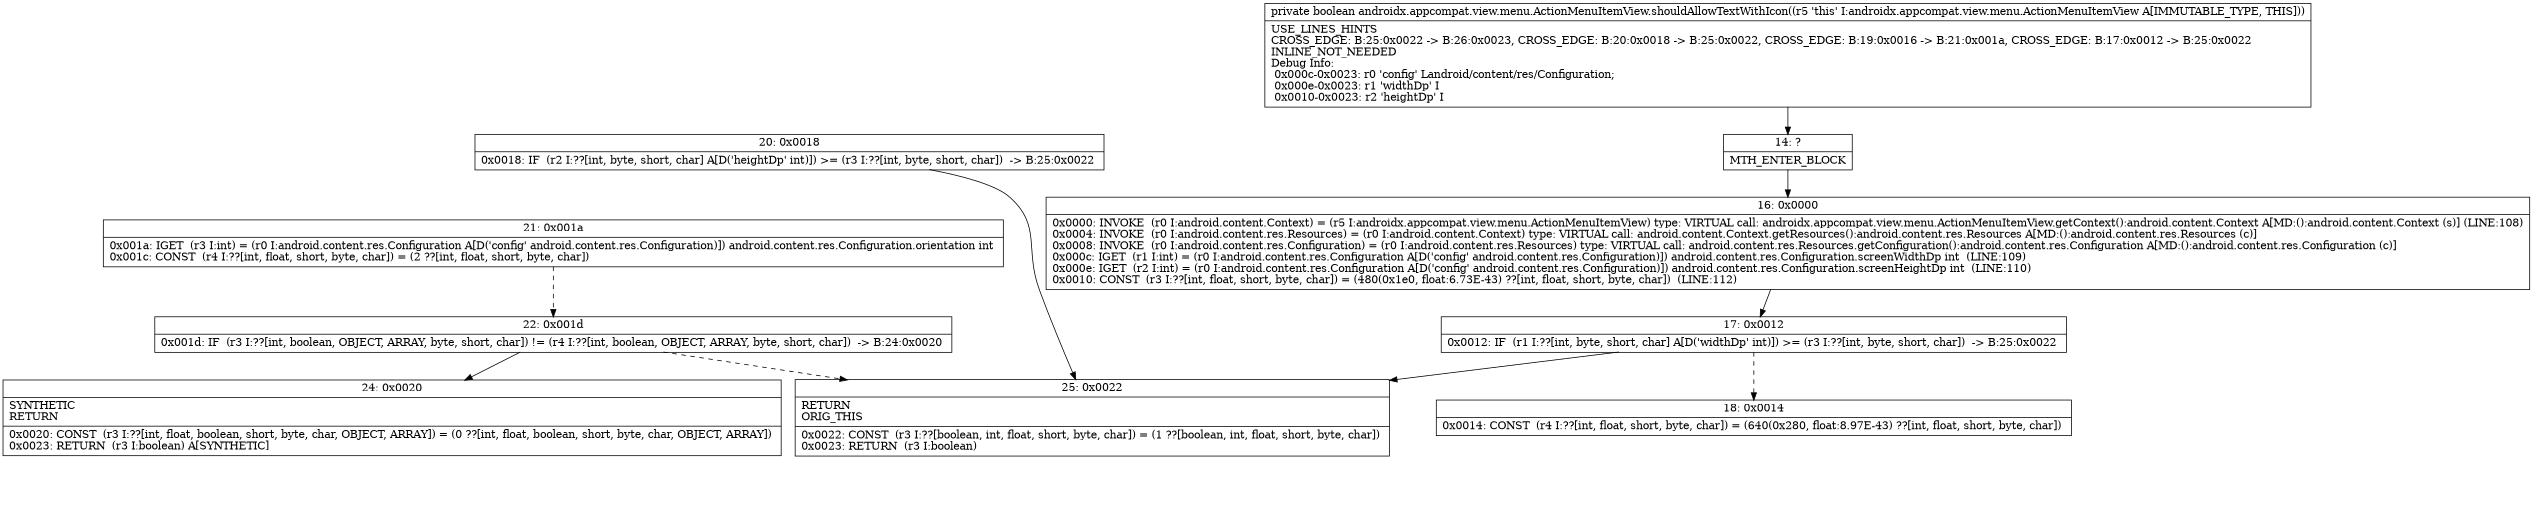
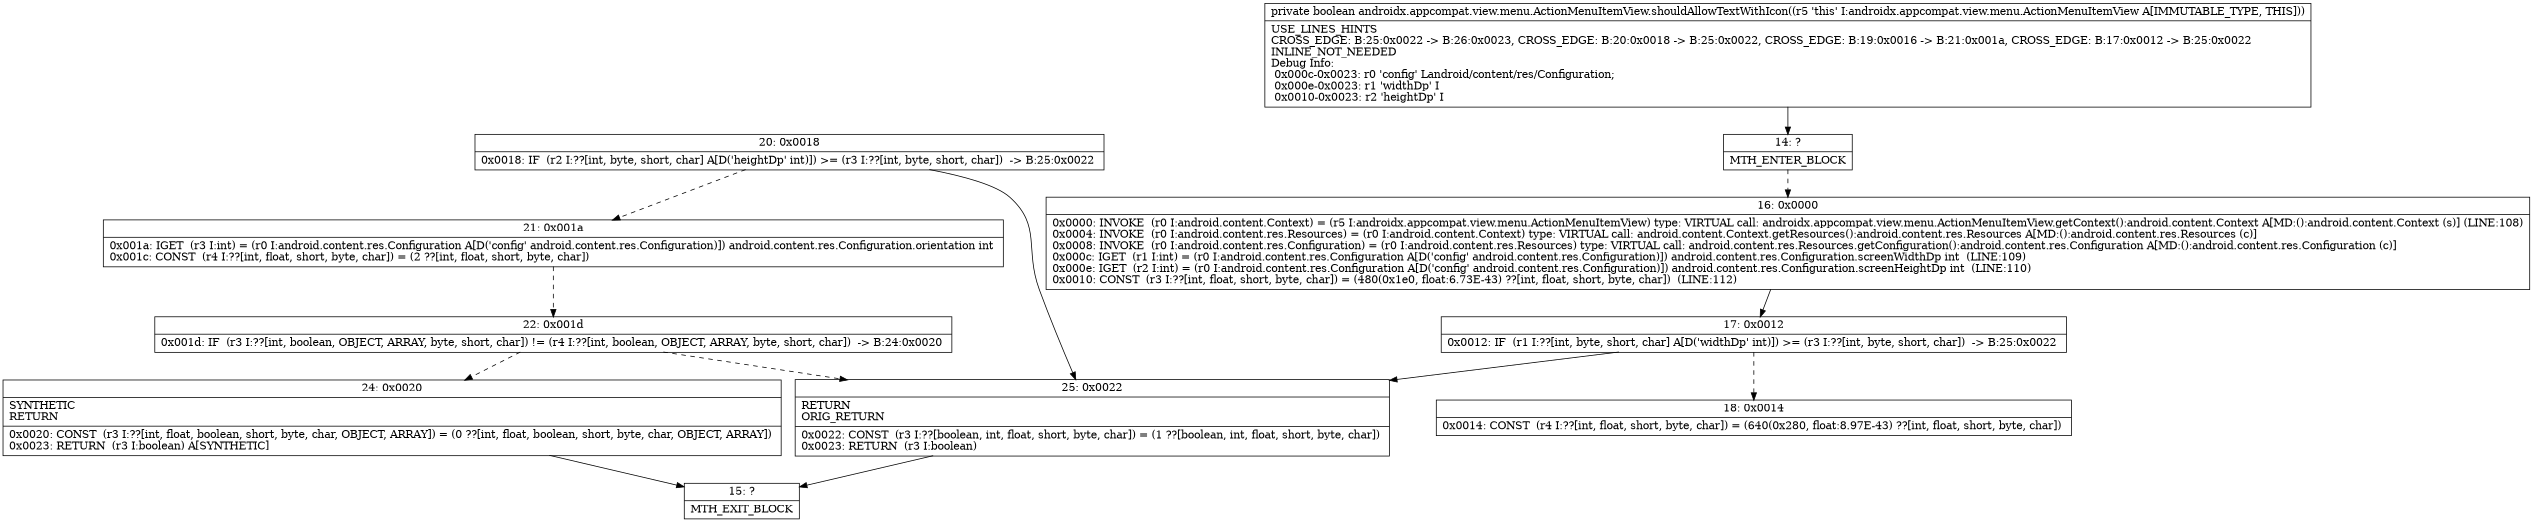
  digraph {
    node [shape=record]
    n1 [label="{14\:\ ?|MTH_ENTER_BLOCK\l}"]
    n2 [label="{16\:\ 0x0000|0x0000: INVOKE  (r0 I:android.content.Context) = (r5 I:androidx.appcompat.view.menu.ActionMenuItemView) type: VIRTUAL call: androidx.appcompat.view.menu.ActionMenuItemView.getContext():android.content.Context A[MD:():android.content.Context (s)] (LINE:108)\l0x0004: INVOKE  (r0 I:android.content.res.Resources) = (r0 I:android.content.Context) type: VIRTUAL call: android.content.Context.getResources():android.content.res.Resources A[MD:():android.content.res.Resources (c)]\l0x0008: INVOKE  (r0 I:android.content.res.Configuration) = (r0 I:android.content.res.Resources) type: VIRTUAL call: android.content.res.Resources.getConfiguration():android.content.res.Configuration A[MD:():android.content.res.Configuration (c)]\l0x000c: IGET  (r1 I:int) = (r0 I:android.content.res.Configuration A[D('config' android.content.res.Configuration)]) android.content.res.Configuration.screenWidthDp int  (LINE:109)\l0x000e: IGET  (r2 I:int) = (r0 I:android.content.res.Configuration A[D('config' android.content.res.Configuration)]) android.content.res.Configuration.screenHeightDp int  (LINE:110)\l0x0010: CONST  (r3 I:??[int, float, short, byte, char]) = (480(0x1e0, float:6.73E\-43) ??[int, float, short, byte, char])  (LINE:112)\l}"]
    n3 [label="{17\:\ 0x0012|0x0012: IF  (r1 I:??[int, byte, short, char] A[D('widthDp' int)]) \>= (r3 I:??[int, byte, short, char])  \-\> B:25:0x0022 \l}"]
    n4 [label="{18\:\ 0x0014|0x0014: CONST  (r4 I:??[int, float, short, byte, char]) = (640(0x280, float:8.97E\-43) ??[int, float, short, byte, char]) \l}"]
-   n5 [label="{25\:\ 0x0022|RETURN\lORIG_THIS\l|0x0022: CONST  (r3 I:??[boolean, int, float, short, byte, char]) = (1 ??[boolean, int, float, short, byte, char]) \l0x0023: RETURN  (r3 I:boolean) \l}"]
+   n5 [label="{25\:\ 0x0022|RETURN\lORIG_RETURN\l|0x0022: CONST  (r3 I:??[boolean, int, float, short, byte, char]) = (1 ??[boolean, int, float, short, byte, char]) \l0x0023: RETURN  (r3 I:boolean) \l}"]
+   n6 [label="{15\:\ ?|MTH_EXIT_BLOCK\l}"]
    n7 [label="{20\:\ 0x0018|0x0018: IF  (r2 I:??[int, byte, short, char] A[D('heightDp' int)]) \>= (r3 I:??[int, byte, short, char])  \-\> B:25:0x0022 \l}"]
    n8 [label="{21\:\ 0x001a|0x001a: IGET  (r3 I:int) = (r0 I:android.content.res.Configuration A[D('config' android.content.res.Configuration)]) android.content.res.Configuration.orientation int \l0x001c: CONST  (r4 I:??[int, float, short, byte, char]) = (2 ??[int, float, short, byte, char]) \l}"]
    n9 [label="{22\:\ 0x001d|0x001d: IF  (r3 I:??[int, boolean, OBJECT, ARRAY, byte, short, char]) != (r4 I:??[int, boolean, OBJECT, ARRAY, byte, short, char])  \-\> B:24:0x0020 \l}"]
    n10 [label="{24\:\ 0x0020|SYNTHETIC\lRETURN\l|0x0020: CONST  (r3 I:??[int, float, boolean, short, byte, char, OBJECT, ARRAY]) = (0 ??[int, float, boolean, short, byte, char, OBJECT, ARRAY]) \l0x0023: RETURN  (r3 I:boolean) A[SYNTHETIC]\l}"]
    n11 [label="{private boolean androidx.appcompat.view.menu.ActionMenuItemView.shouldAllowTextWithIcon((r5 'this' I:androidx.appcompat.view.menu.ActionMenuItemView A[IMMUTABLE_TYPE, THIS]))  | USE_LINES_HINTS\lCROSS_EDGE: B:25:0x0022 \-\> B:26:0x0023, CROSS_EDGE: B:20:0x0018 \-\> B:25:0x0022, CROSS_EDGE: B:19:0x0016 \-\> B:21:0x001a, CROSS_EDGE: B:17:0x0012 \-\> B:25:0x0022\lINLINE_NOT_NEEDED\lDebug Info:\l  0x000c\-0x0023: r0 'config' Landroid\/content\/res\/Configuration;\l  0x000e\-0x0023: r1 'widthDp' I\l  0x0010\-0x0023: r2 'heightDp' I\l}"]
-   n1 -> n2
+   n1 -> n2 [style=dashed]
    n2 -> n3
    n3 -> n4 [style=dashed]
    n3 -> n5
+   n5 -> n6
    n7 -> n5
+   n7 -> n8 [style=dashed]
    n8 -> n9 [style=dashed]
    n9 -> n5 [style=dashed]
-   n9 -> n10
+   n9 -> n10 [style=dashed]
+   n10 -> n6
    n11 -> n1
  }
